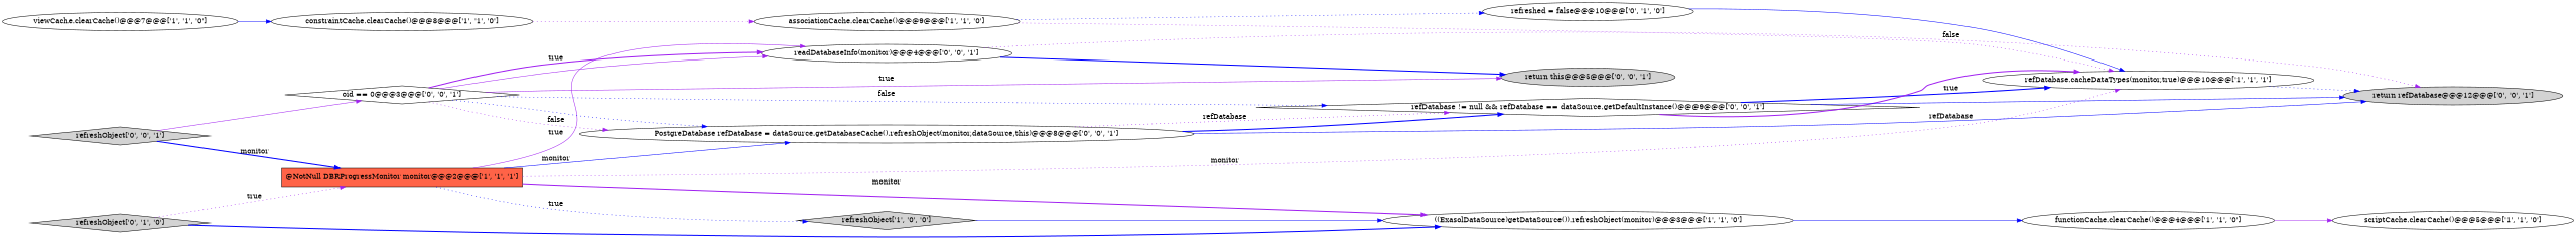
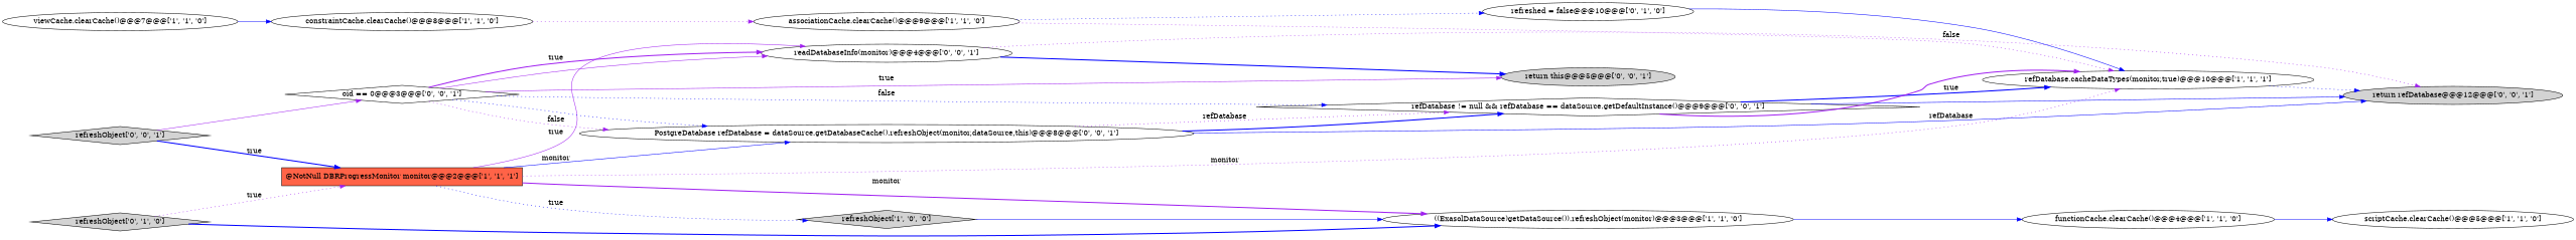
  digraph {
    rankdir=LR
    node [fillcolor=white shape=ellipse style=filled]
    edge [color=blue style=solid]
    n1 [fillcolor=tomato label="@NotNull DBRProgressMonitor monitor@@@2@@@['1', '1', '1']" shape=box]
    n2 [label="PostgreDatabase refDatabase = dataSource.getDatabaseCache().refreshObject(monitor,dataSource,this)@@@8@@@['0', '0', '1']"]
    n3 [label="refDatabase.cacheDataTypes(monitor,true)@@@10@@@['1', '1', '1']"]
    n4 [label="readDatabaseInfo(monitor)@@@4@@@['0', '0', '1']"]
    n5 [label="((ExasolDataSource)getDataSource()).refreshObject(monitor)@@@3@@@['1', '1', '0']"]
    n6 [fillcolor=lightgray label="refreshObject['1', '0', '0']" shape=diamond]
    n7 [fillcolor=lightgray label="return refDatabase@@@12@@@['0', '0', '1']"]
    n8 [label="refDatabase != null && refDatabase == dataSource.getDefaultInstance()@@@9@@@['0', '0', '1']" shape=diamond]
    n9 [fillcolor=lightgray label="return this@@@5@@@['0', '0', '1']"]
    n10 [label="functionCache.clearCache()@@@4@@@['1', '1', '0']"]
    n11 [label="oid == 0@@@3@@@['0', '0', '1']" shape=diamond]
    n12 [label="viewCache.clearCache()@@@7@@@['1', '1', '0']"]
    n13 [label="constraintCache.clearCache()@@@8@@@['1', '1', '0']"]
    n14 [label="scriptCache.clearCache()@@@5@@@['1', '1', '0']"]
    n15 [label="associationCache.clearCache()@@@9@@@['1', '1', '0']"]
    n16 [label="refreshed = false@@@10@@@['0', '1', '0']"]
    n17 [fillcolor=lightgray label="refreshObject['0', '0', '1']" shape=diamond]
    n18 [fillcolor=lightgray label="refreshObject['0', '1', '0']" shape=diamond]
    n1 -> n2 [label=monitor]
    n1 -> n3 [color=purple label=monitor style=dotted]
    n1 -> n4 [color=purple label=true]
    n1 -> n5 [color=purple label=monitor style=bold]
    n1 -> n6 [label=true style=dotted]
    n2 -> n7 [label=refDatabase]
    n2 -> n8 [style=bold]
    n2 -> n8 [color=purple label=refDatabase style=dotted]
    n3 -> n7 [style=dotted]
    n4 -> n7 [color=purple label=false style=dotted]
    n4 -> n9 [style=bold]
    n5 -> n10
    n6 -> n5
    n8 -> n3 [label=true style=bold]
    n8 -> n3 [color=purple style=bold]
    n8 -> n7
-   n10 -> n14 [color=purple]
+   n10 -> n14
    n11 -> n2 [style=dotted]
    n11 -> n2 [color=purple label=false style=dotted]
    n11 -> n4 [color=purple]
    n11 -> n4 [color=purple label=true style=bold]
    n11 -> n8 [label=false style=dotted]
    n11 -> n9 [color=purple label=true]
    n12 -> n13
    n13 -> n15 [color=purple style=dotted]
    n15 -> n3 [color=purple style=dotted]
    n15 -> n16 [style=dotted]
    n16 -> n3
-   n17 -> n1 [label=monitor style=bold]
+   n17 -> n1 [label=true style=bold]
    n17 -> n11 [color=purple]
    n18 -> n1 [color=purple label=true style=dotted]
    n18 -> n5 [style=bold]
  }
